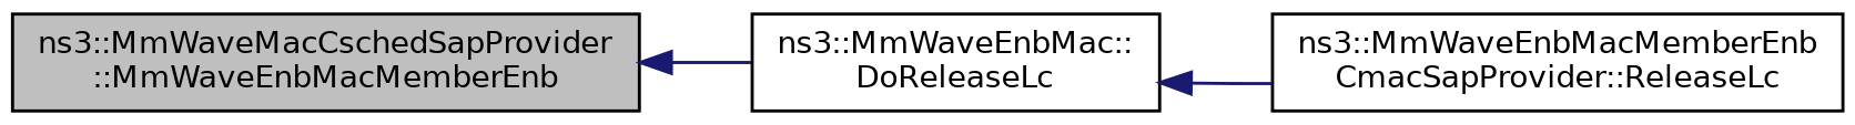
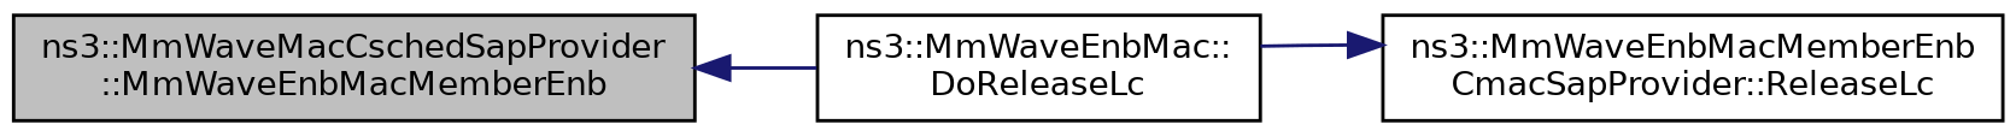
  digraph {
    rankdir=LR
    node [color=black fillcolor=white fontname=Helvetica fontsize=10 shape=record style=filled]
    edge [color=midnightblue dir=back fontname=Helvetica fontsize=10 labelfontname=Helvetica labelfontsize=10 style=solid]
    n1 [fillcolor=grey75 fontcolor=black height=0.2 label="ns3::MmWaveMacCschedSapProvider\l::MmWaveEnbMacMemberEnb" width=0.4]
    n2 [height=0.2 label="ns3::MmWaveEnbMac::\lDoReleaseLc" width=0.4]
    n3 [height=0.2 label="ns3::MmWaveEnbMacMemberEnb\lCmacSapProvider::ReleaseLc" width=0.4]
    n1 -> n2
-   n2 -> n3
+   n3 -> n2
  }
